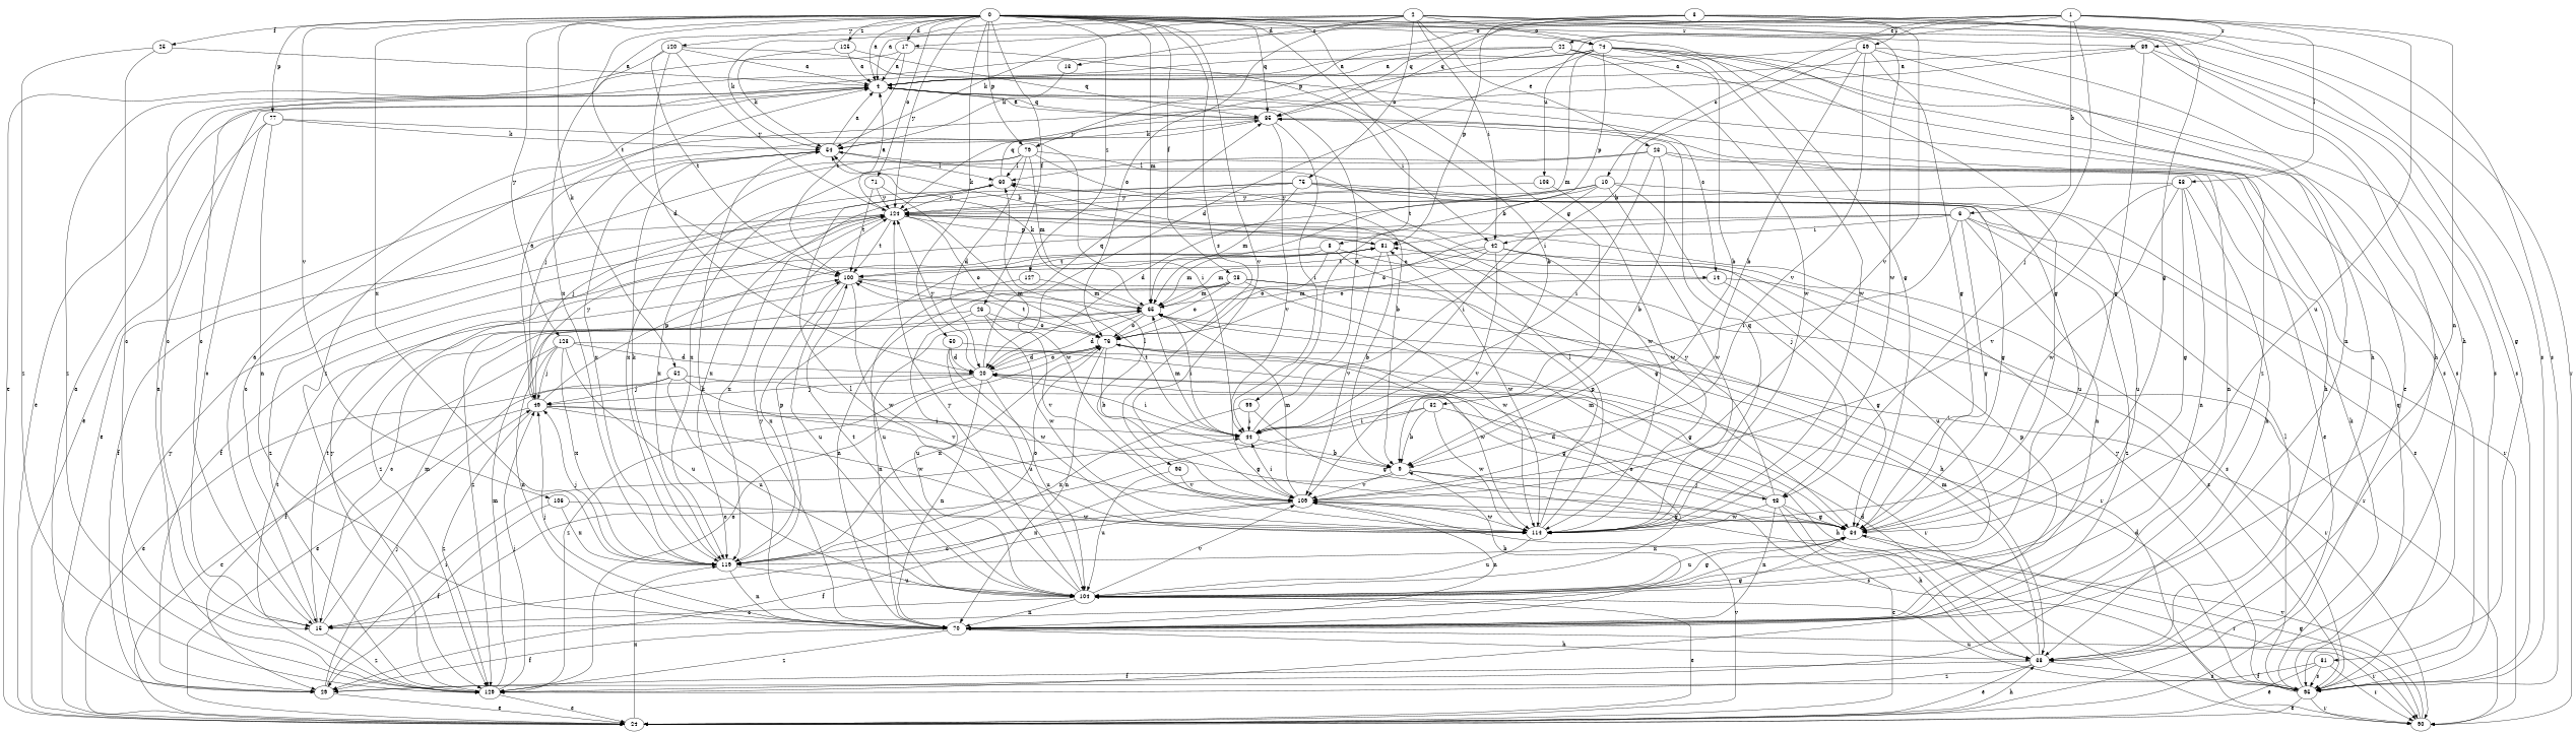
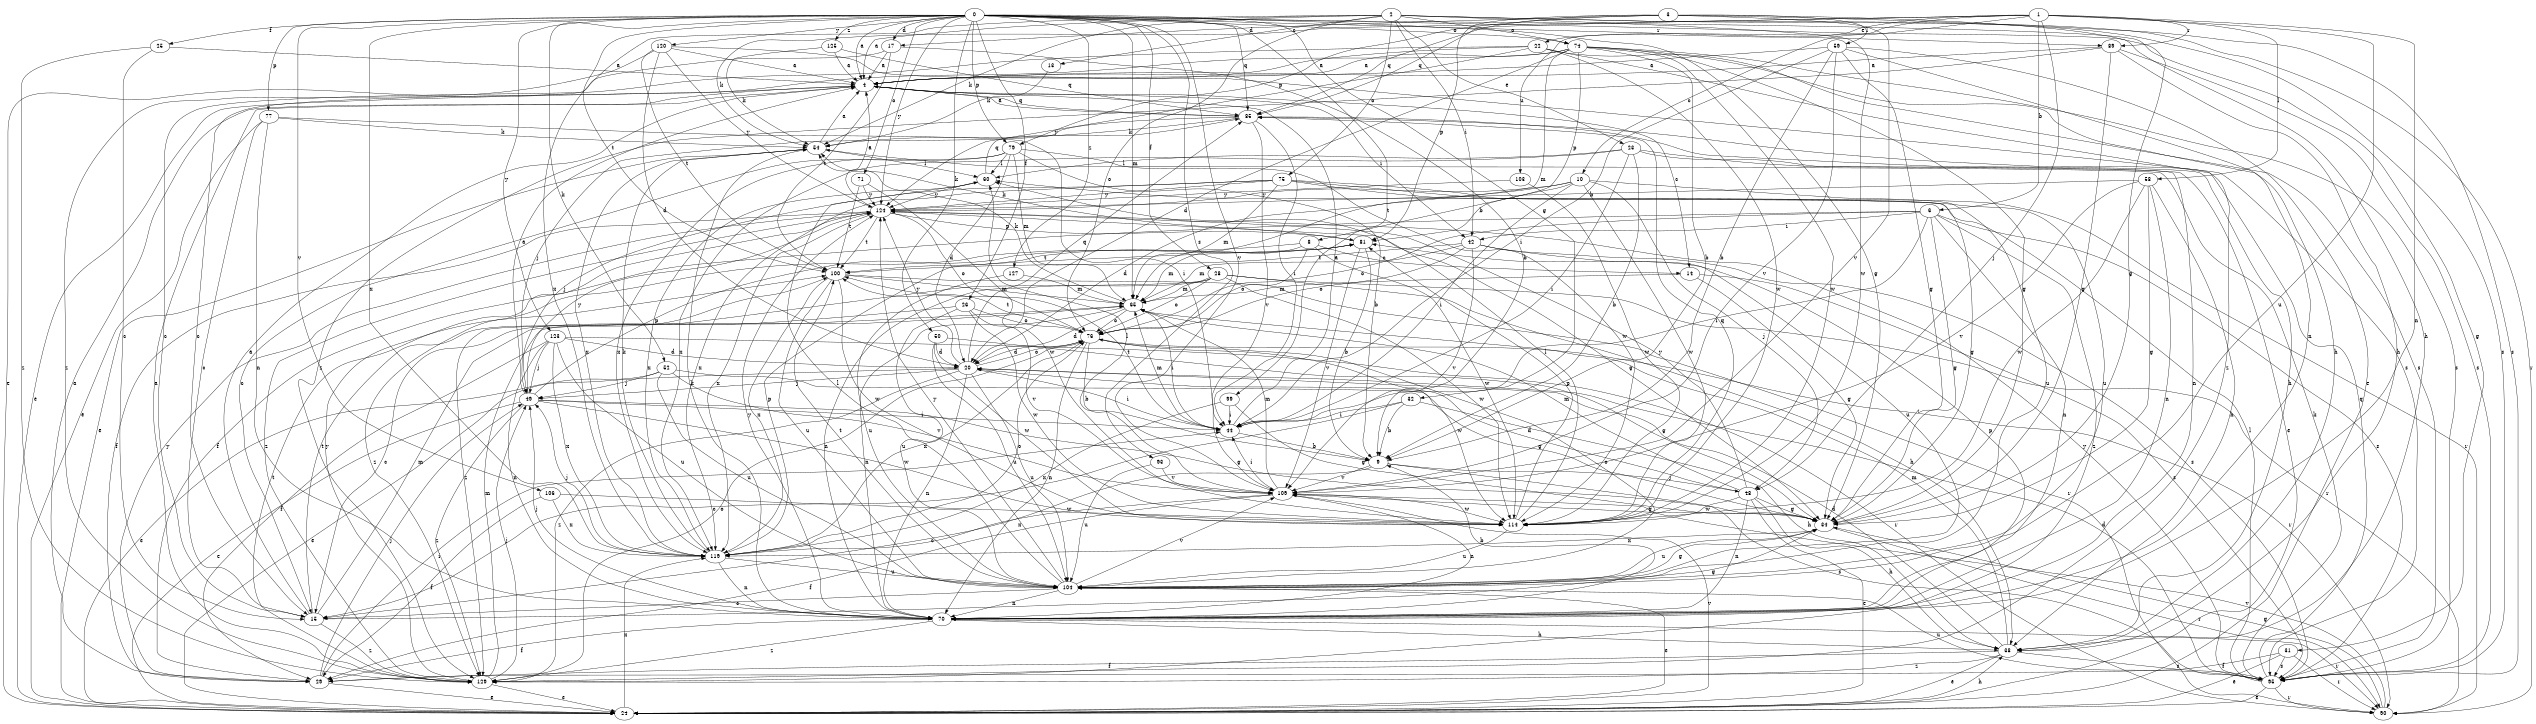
  strict digraph {
    0
    4
    17
    25
    26
    28
    31
    32
    34
    38
    50
    52
    65
    71
    74
    77
    79
    85
    89
    93
    99
    100
    106
    109
    119
    120
    123
    124
    125
    127
    42
    14
    24
    129
    9
    15
    104
    76
    114
    70
    90
    95
    29
    44
    20
    49
    54
    81
    60
    1
    6
    10
    22
    48
    58
    103
    8
    2
    13
    23
    75
    3
    59
    0 -> 4 [label=a]
    0 -> 17 [label=d]
    0 -> 25 [label=f]
    0 -> 26 [label=f]
    0 -> 28 [label=f]
    0 -> 31 [label=g]
    0 -> 32 [label=g]
    0 -> 34 [label=g]
    0 -> 38 [label=h]
    0 -> 50 [label=k]
    0 -> 52 [label=k]
    0 -> 65 [label=m]
    0 -> 71 [label=o]
    0 -> 74 [label=o]
    0 -> 77 [label=p]
    0 -> 79 [label=p]
    0 -> 85 [label=q]
    0 -> 89 [label=r]
    0 -> 93 [label=s]
    0 -> 99 [label=t]
    0 -> 100 [label=t]
    0 -> 106 [label=v]
    0 -> 109 [label=v]
    0 -> 119 [label=x]
    0 -> 120 [label=y]
    0 -> 123 [label=y]
    0 -> 124 [label=y]
    0 -> 125 [label=z]
    0 -> 127 [label=z]
    4 -> 85 [label=q]
    4 -> 42 [label=i]
    4 -> 14 [label=c]
    4 -> 24 [label=e]
    17 -> 4 [label=a]
    17 -> 100 [label=t]
    17 -> 129 [label=z]
    17 -> 9 [label=b]
    25 -> 4 [label=a]
    25 -> 129 [label=z]
    25 -> 15 [label=c]
    26 -> 109 [label=v]
    26 -> 15 [label=c]
    26 -> 104 [label=u]
    26 -> 76 [label=o]
    26 -> 114 [label=w]
    28 -> 38 [label=h]
    28 -> 65 [label=m]
    28 -> 129 [label=z]
    28 -> 76 [label=o]
    28 -> 114 [label=w]
    28 -> 70 [label=n]
    28 -> 90 [label=r]
    31 -> 24 [label=e]
    31 -> 90 [label=r]
    31 -> 95 [label=s]
    31 -> 29 [label=f]
    32 -> 38 [label=h]
    32 -> 9 [label=b]
    32 -> 15 [label=c]
-   32 -> 114 [label=w]
    32 -> 44 [label=i]
    34 -> 119 [label=x]
    34 -> 104 [label=u]
    34 -> 90 [label=r]
    38 -> 65 [label=m]
    38 -> 24 [label=e]
    38 -> 129 [label=z]
    38 -> 95 [label=s]
    38 -> 29 [label=f]
    38 -> 20 [label=d]
    50 -> 34 [label=g]
    50 -> 104 [label=u]
    50 -> 114 [label=w]
    50 -> 20 [label=d]
    52 -> 34 [label=g]
    52 -> 109 [label=v]
    52 -> 24 [label=e]
    52 -> 104 [label=u]
    52 -> 49 [label=j]
    65 -> 76 [label=o]
    65 -> 70 [label=n]
    65 -> 44 [label=i]
    65 -> 20 [label=d]
    65 -> 54 [label=k]
    71 -> 100 [label=t]
    71 -> 124 [label=y]
    71 -> 114 [label=w]
    74 -> 4 [label=a]
    74 -> 34 [label=g]
    74 -> 38 [label=h]
    74 -> 65 [label=m]
    74 -> 9 [label=b]
    74 -> 15 [label=c]
    74 -> 114 [label=w]
    74 -> 95 [label=s]
    74 -> 20 [label=d]
    74 -> 81 [label=p]
    77 -> 24 [label=e]
    77 -> 15 [label=c]
    77 -> 70 [label=n]
    77 -> 44 [label=i]
    77 -> 54 [label=k]
    79 -> 65 [label=m]
    79 -> 119 [label=x]
    79 -> 9 [label=b]
    79 -> 15 [label=c]
    79 -> 114 [label=w]
    79 -> 20 [label=d]
    79 -> 60 [label=l]
    85 -> 4 [label=a]
    85 -> 38 [label=h]
    85 -> 109 [label=v]
    85 -> 44 [label=i]
    85 -> 49 [label=j]
    85 -> 54 [label=k]
    89 -> 4 [label=a]
    89 -> 34 [label=g]
    89 -> 38 [label=h]
    89 -> 129 [label=z]
    89 -> 95 [label=s]
    93 -> 109 [label=v]
    93 -> 104 [label=u]
    99 -> 34 [label=g]
    99 -> 119 [label=x]
    99 -> 44 [label=i]
    100 -> 65 [label=m]
    100 -> 119 [label=x]
    100 -> 104 [label=u]
    100 -> 114 [label=w]
    100 -> 90 [label=r]
    106 -> 119 [label=x]
    106 -> 114 [label=w]
    106 -> 29 [label=f]
    109 -> 34 [label=g]
    109 -> 65 [label=m]
    109 -> 119 [label=x]
    109 -> 114 [label=w]
    109 -> 70 [label=n]
    109 -> 29 [label=f]
    109 -> 44 [label=i]
    109 -> 60 [label=l]
    119 -> 104 [label=u]
    119 -> 76 [label=o]
    119 -> 70 [label=n]
    119 -> 49 [label=j]
    119 -> 54 [label=k]
    119 -> 81 [label=p]
    120 -> 4 [label=a]
    120 -> 100 [label=t]
    120 -> 124 [label=y]
    120 -> 24 [label=e]
    120 -> 95 [label=s]
    120 -> 20 [label=d]
    123 -> 119 [label=x]
    123 -> 104 [label=u]
    123 -> 70 [label=n]
    123 -> 90 [label=r]
    123 -> 29 [label=f]
    123 -> 20 [label=d]
    123 -> 49 [label=j]
    124 -> 4 [label=a]
    124 -> 34 [label=g]
    124 -> 100 [label=t]
    124 -> 119 [label=x]
    124 -> 129 [label=z]
    124 -> 76 [label=o]
    124 -> 29 [label=f]
    124 -> 81 [label=p]
    125 -> 4 [label=a]
    125 -> 85 [label=q]
    125 -> 54 [label=k]
    127 -> 65 [label=m]
    127 -> 104 [label=u]
    42 -> 65 [label=m]
    42 -> 100 [label=t]
    42 -> 109 [label=v]
    42 -> 104 [label=u]
    42 -> 76 [label=o]
    42 -> 95 [label=s]
    14 -> 34 [label=g]
    14 -> 65 [label=m]
    14 -> 95 [label=s]
    24 -> 38 [label=h]
    24 -> 109 [label=v]
    24 -> 119 [label=x]
    129 -> 4 [label=a]
    129 -> 65 [label=m]
    129 -> 100 [label=t]
    129 -> 124 [label=y]
    129 -> 24 [label=e]
    129 -> 76 [label=o]
    129 -> 49 [label=j]
    9 -> 109 [label=v]
    9 -> 15 [label=c]
    9 -> 95 [label=s]
    9 -> 48 [label=j]
    15 -> 4 [label=a]
    15 -> 34 [label=g]
    15 -> 65 [label=m]
    15 -> 100 [label=t]
    15 -> 129 [label=z]
    104 -> 34 [label=g]
    104 -> 100 [label=t]
    104 -> 109 [label=v]
    104 -> 124 [label=y]
    104 -> 24 [label=e]
    104 -> 15 [label=c]
    104 -> 76 [label=o]
    104 -> 70 [label=n]
    104 -> 60 [label=l]
    76 -> 100 [label=t]
    76 -> 119 [label=x]
    76 -> 9 [label=b]
    76 -> 114 [label=w]
    76 -> 70 [label=n]
    76 -> 90 [label=r]
    76 -> 20 [label=d]
    114 -> 85 [label=q]
    114 -> 104 [label=u]
    114 -> 81 [label=p]
    114 -> 60 [label=l]
    70 -> 38 [label=h]
    70 -> 124 [label=y]
    70 -> 129 [label=z]
    70 -> 9 [label=b]
    70 -> 90 [label=r]
    70 -> 29 [label=f]
    70 -> 49 [label=j]
    70 -> 54 [label=k]
    70 -> 81 [label=p]
    90 -> 34 [label=g]
    90 -> 109 [label=v]
    95 -> 85 [label=q]
    95 -> 124 [label=y]
    95 -> 24 [label=e]
    95 -> 104 [label=u]
    95 -> 90 [label=r]
    95 -> 20 [label=d]
    95 -> 54 [label=k]
    95 -> 60 [label=l]
    29 -> 4 [label=a]
    29 -> 124 [label=y]
    29 -> 24 [label=e]
    29 -> 44 [label=i]
    29 -> 49 [label=j]
    44 -> 4 [label=a]
    44 -> 65 [label=m]
    44 -> 100 [label=t]
    44 -> 9 [label=b]
    20 -> 85 [label=q]
    20 -> 124 [label=y]
    20 -> 24 [label=e]
    20 -> 129 [label=z]
    20 -> 104 [label=u]
    20 -> 76 [label=o]
    20 -> 70 [label=n]
    20 -> 44 [label=i]
    20 -> 49 [label=j]
    49 -> 4 [label=a]
    49 -> 34 [label=g]
    49 -> 124 [label=y]
    49 -> 24 [label=e]
    49 -> 129 [label=z]
    49 -> 114 [label=w]
    49 -> 44 [label=i]
    49 -> 81 [label=p]
    54 -> 4 [label=a]
    54 -> 119 [label=x]
    54 -> 24 [label=e]
    54 -> 60 [label=l]
    81 -> 100 [label=t]
    81 -> 109 [label=v]
    81 -> 9 [label=b]
    81 -> 54 [label=k]
    60 -> 85 [label=q]
    60 -> 119 [label=x]
    60 -> 124 [label=y]
    1 -> 85 [label=q]
    1 -> 89 [label=r]
    1 -> 104 [label=u]
    1 -> 70 [label=n]
    1 -> 54 [label=k]
    1 -> 6 [label=b]
    1 -> 10 [label=c]
    1 -> 22 [label=e]
    1 -> 48 [label=j]
    1 -> 58 [label=l]
    1 -> 103 [label=u]
    6 -> 34 [label=g]
    6 -> 42 [label=i]
    6 -> 129 [label=z]
    6 -> 76 [label=o]
    6 -> 70 [label=n]
    6 -> 95 [label=s]
    6 -> 29 [label=f]
    6 -> 44 [label=i]
    10 -> 124 [label=y]
    10 -> 104 [label=u]
    10 -> 114 [label=w]
    10 -> 44 [label=i]
    10 -> 20 [label=d]
    10 -> 48 [label=j]
    10 -> 8 [label=b]
    22 -> 4 [label=a]
    22 -> 124 [label=y]
    22 -> 129 [label=z]
    22 -> 15 [label=c]
    22 -> 114 [label=w]
    22 -> 95 [label=s]
    48 -> 34 [label=g]
    48 -> 38 [label=h]
    48 -> 65 [label=m]
    48 -> 124 [label=y]
    48 -> 24 [label=e]
    48 -> 114 [label=w]
    48 -> 70 [label=n]
    48 -> 20 [label=d]
    58 -> 34 [label=g]
    58 -> 38 [label=h]
    58 -> 109 [label=v]
    58 -> 124 [label=b]
    58 -> 114 [label=w]
    58 -> 70 [label=n]
    103 -> 124 [label=y]
    103 -> 114 [label=w]
    8 -> 65 [label=m]
    8 -> 14 [label=c]
    8 -> 129 [label=z]
    8 -> 76 [label=o]
    8 -> 114 [label=w]
    2 -> 4 [label=a]
    2 -> 74 [label=o]
    2 -> 119 [label=x]
    2 -> 42 [label=i]
    2 -> 76 [label=o]
    2 -> 114 [label=w]
    2 -> 90 [label=r]
    2 -> 95 [label=s]
    2 -> 54 [label=k]
    2 -> 13 [label=c]
    2 -> 23 [label=e]
    2 -> 75 [label=o]
    13 -> 54 [label=k]
    23 -> 119 [label=x]
    23 -> 24 [label=e]
    23 -> 9 [label=b]
    23 -> 70 [label=n]
    23 -> 44 [label=i]
    23 -> 60 [label=l]
    75 -> 34 [label=g]
    75 -> 65 [label=m]
    75 -> 119 [label=x]
    75 -> 124 [label=y]
    75 -> 104 [label=u]
    75 -> 90 [label=r]
    75 -> 49 [label=j]
    3 -> 17 [label=d]
    3 -> 34 [label=g]
    3 -> 79 [label=p]
    3 -> 85 [label=q]
    3 -> 109 [label=v]
    3 -> 95 [label=s]
    3 -> 81 [label=p]
    3 -> 59 [label=l]
    59 -> 4 [label=a]
    59 -> 34 [label=g]
    59 -> 109 [label=v]
    59 -> 24 [label=e]
    59 -> 9 [label=b]
    59 -> 70 [label=n]
    59 -> 44 [label=i]
  }
